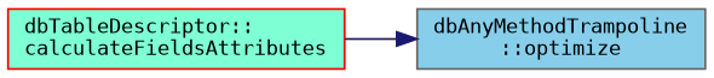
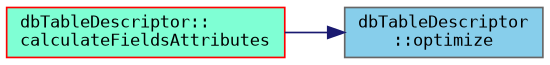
  digraph {
    rankdir=LR
    fontname="DejaVu Sans Mono"
    node [fontname="DejaVu Sans Mono" fontsize=10 shape=record style=filled]
    n1 [color=red fillcolor=aquamarine fontcolor=black height=0.2 label="dbTableDescriptor::\lcalculateFieldsAttributes" width=0.4]
-   n2 [color=gray40 fillcolor=skyblue height=0.2 label="dbAnyMethodTrampoline\l::optimize" width=0.4]
+   n2 [color=gray40 fillcolor=skyblue height=0.2 label="dbTableDescriptor\l::optimize" width=0.4]
    n1 -> n2 [color=midnightblue fontname="DejaVu Sans Mono" fontsize=10 labelfontname=Helvetica labelfontsize=10 style=solid]
  }
